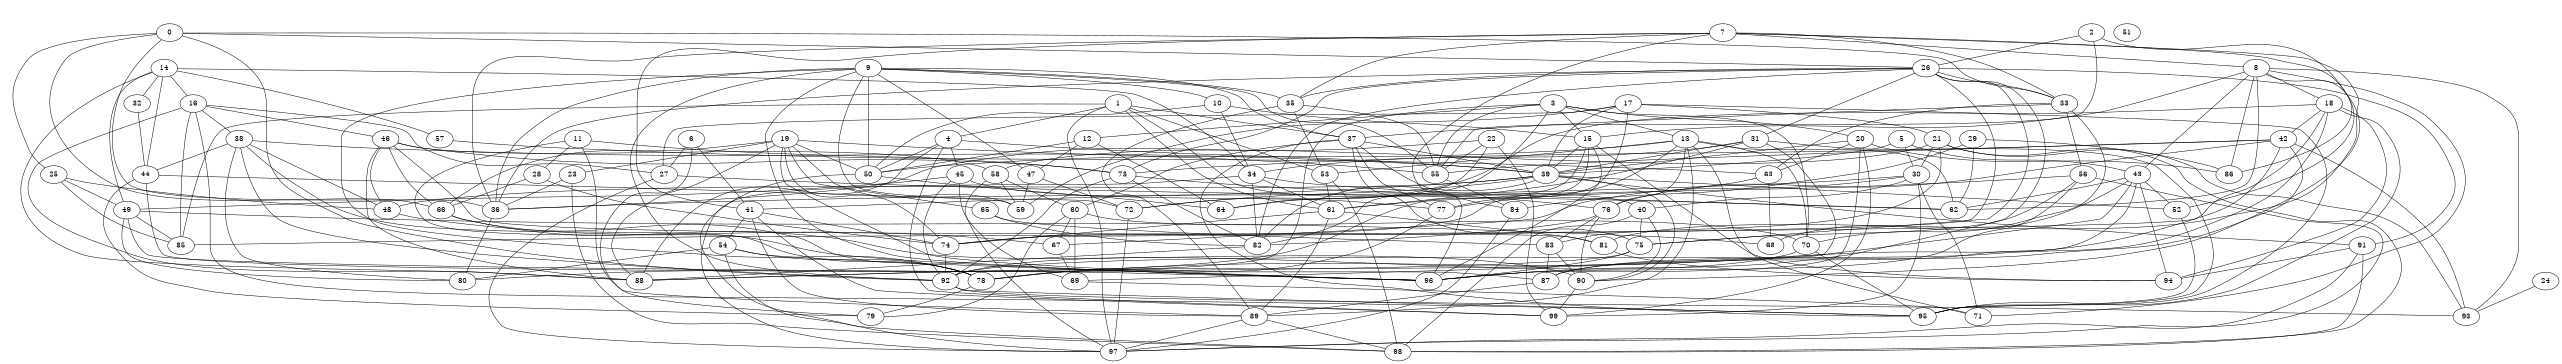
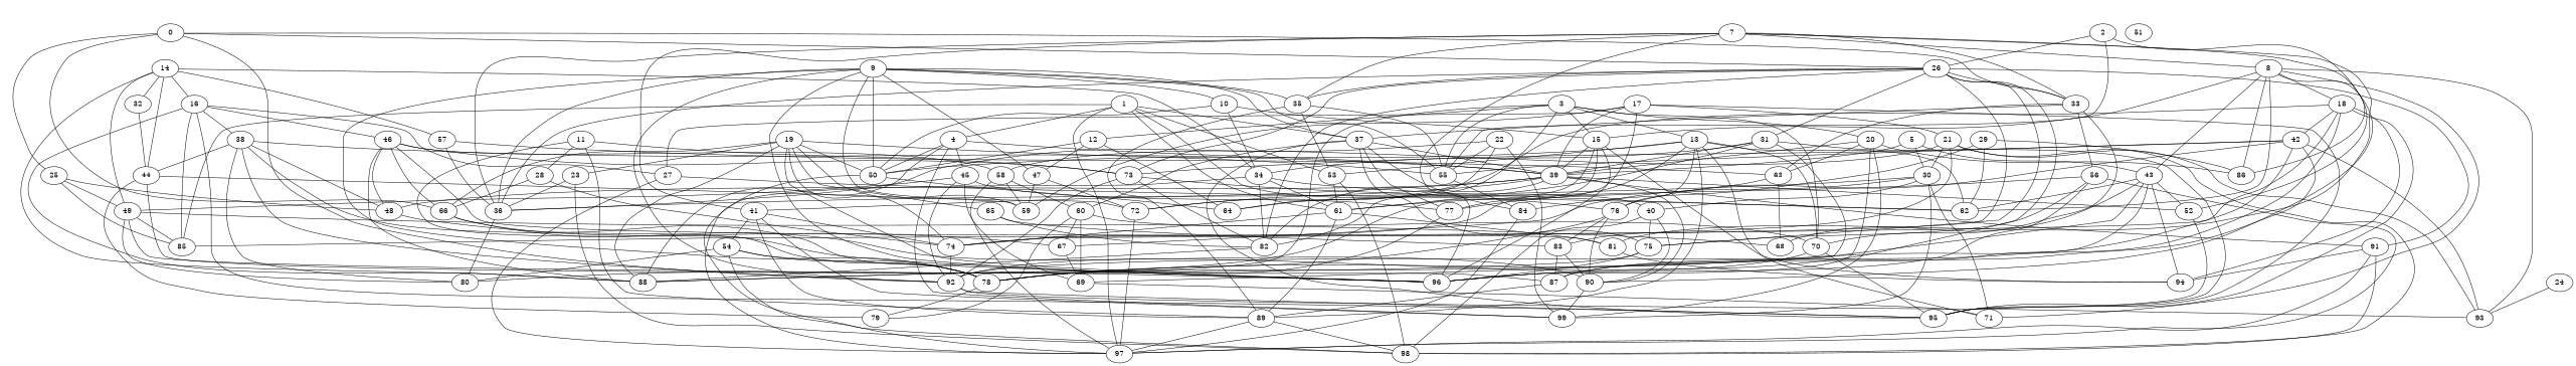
  strict graph {
    edge [is_available=True prob=1.0]
    0
    25
    26
    33
    36
    66
    92
    85
    49
    48
    35
    96
    73
    74
    82
    31
    75
    91
    37
    70
    63
    56
    80
    45
    77
    69
    78
    90
    93
    95
    1
    4
    40
    53
    61
    97
    39
    50
    88
    99
    84
    60
    98
    81
    89
    2
    55
    86
    3
    12
    13
    15
    20
    64
    47
    62
    71
    76
    94
    79
    41
    52
    72
    5
    30
    43
    67
    87
    68
-   6
    27
    54
    7
    8
    18
    42
    9
    10
    34
    59
    11
    28
    83
    14
    16
    32
    44
    57
    38
    46
    58
    17
    21
    19
    23
    65
    22
    24
    29
    51
    0 -- 25 [prob=0.720146463236]
    0 -- 26
    0 -- 33 [prob=0.118086948698]
-   0 -- 36
+   57 -- 36
    0 -- 66 [prob=0.405600679048]
    0 -- 92 [prob=0.380912569424]
    25 -- 85 [prob=0.948204128803]
    25 -- 49 [prob=0.57621686125]
    25 -- 48 [prob=0.839988121923]
    26 -- 33 [prob=0.248192116512]
    26 -- 36 [prob=0.350099596277]
    26 -- 35 [prob=0.859238799731]
    26 -- 96 [prob=0.56687066475]
    26 -- 73 [prob=0.42695733703]
    26 -- 74 [prob=0.312142389452]
    26 -- 82 [prob=0.672486639454]
    26 -- 31
    26 -- 75 [prob=0.657491657622]
    26 -- 91 [prob=0.671752115927]
    33 -- 37 [prob=0.138719381272]
    33 -- 70 [prob=0.235167621004]
    33 -- 63
    33 -- 56 [prob=0.990205829536]
    36 -- 80
    66 -- 78 [prob=0.746688736543]
    66 -- 90 [prob=0.442660210882]
    92 -- 93 [prob=0.367601807479]
    92 -- 95 [prob=0.851534460291]
    49 -- 85 [prob=0.46545863037]
    49 -- 96 [prob=0.178740323396]
    49 -- 80 [prob=0.155443511717]
    49 -- 68
    48 -- 67
    35 -- 53 [prob=0.256457550439]
    35 -- 89
    35 -- 55 [prob=0.978772998599]
    73 -- 92 [prob=0.424963513983]
    73 -- 82 [prob=0.853916867859]
    73 -- 76
    74 -- 92 [prob=0.759108985897]
    82 -- 88 [prob=0.974050230003]
    31 -- 69 [prob=0.39690868516]
    31 -- 95
    31 -- 61 [prob=0.350143278577]
    31 -- 39
    31 -- 34 [prob=0.267913555817]
    75 -- 96 [prob=0.154260162457]
    75 -- 88
    91 -- 97 [prob=0.176336626959]
    91 -- 98
    91 -- 94 [prob=0.63192115643]
    37 -- 75 [prob=0.604765394771]
    37 -- 77 [prob=0.783628386097]
    37 -- 95 [prob=0.0690089083492]
    37 -- 39 [prob=0.0324477697227]
    37 -- 84
    37 -- 60 [prob=0.768935451858]
    70 -- 92 [prob=0.364960069983]
    70 -- 95 [prob=0.940171799855]
    63 -- 77 [prob=0.232885007079]
    63 -- 68 [prob=0.695060607397]
    56 -- 96 [prob=0.71783639426]
    56 -- 75 [prob=0.848003832804]
    56 -- 61 [prob=0.708132598995]
    56 -- 97
    45 -- 92 [prob=0.14744216201]
    45 -- 49
    45 -- 77 [prob=0.432357517337]
    45 -- 69 [prob=0.819451593222]
    77 -- 78 [prob=0.0538812301534]
    69 -- 71
    78 -- 79 [prob=0.66830943218]
    90 -- 99 [prob=0.369849326231]
    1 -- 85 [prob=0.494806268769]
    1 -- 37 [prob=0.966932098315]
    1 -- 4 [prob=0.0961966508141]
    1 -- 40 [prob=0.879714401566]
    1 -- 53
    1 -- 61
    1 -- 97
    4 -- 45
    4 -- 39 [prob=0.20793719833]
    4 -- 50 [prob=0.723130509336]
    4 -- 88 [prob=0.61650408637]
    4 -- 99 [prob=0.389929575237]
    40 -- 75
    40 -- 90 [prob=0.318446272082]
    40 -- 98 [prob=0.345831129351]
    53 -- 61 [prob=0.558440265087]
    53 -- 98 [prob=0.377627461251]
    61 -- 74 [prob=0.0203969234094]
    61 -- 81
    61 -- 89
    39 -- 48 [prob=0.364351397392]
    39 -- 82 [prob=0.343925302444]
    39 -- 91 [prob=0.505524218908]
    39 -- 90 [prob=0.839612503419]
    39 -- 41 [prob=0.116994346097]
    39 -- 52 [prob=0.577782646606]
    39 -- 72 [prob=0.698730425785]
    50 -- 98 [prob=0.944743925791]
    50 -- 64
    84 -- 97
    60 -- 70 [prob=0.930440169487]
    60 -- 69
    60 -- 79 [prob=0.944638222867]
    60 -- 67 [prob=0.898532605979]
    81 -- 94 [prob=0.74030823748]
    89 -- 97
    89 -- 98 [prob=0.117966923475]
    2 -- 26 [prob=0.742866641683]
    2 -- 55 [prob=0.645269462014]
    2 -- 86 [prob=0.554345378711]
    55 -- 84 [prob=0.78093415772]
    3 -- 70 [prob=0.913050768327]
    3 -- 78 [prob=0.707621961647]
    3 -- 55 [prob=0.17151630203]
    3 -- 12
    3 -- 13
    3 -- 15 [prob=0.086527511024]
    3 -- 20 [prob=0.172329274795]
    3 -- 64 [prob=0.379824275136]
    12 -- 50 [prob=0.170347420219]
    12 -- 64 [prob=0.788784211357]
    12 -- 47 [prob=0.51080731112]
    13 -- 74 [prob=0.420246429202]
    13 -- 70
    13 -- 53
    13 -- 50
    13 -- 89 [prob=0.35596079997]
    13 -- 62 [prob=0.157016814932]
    13 -- 71 [prob=0.746524692627]
    13 -- 76 [prob=0.680178687598]
    15 -- 96 [prob=0.986909179965]
    15 -- 82
    15 -- 80 [prob=0.436211682292]
    15 -- 39 [prob=0.358759695363]
    15 -- 94 [prob=0.434101374968]
    20 -- 96
    20 -- 63 [prob=0.0113619431887]
    20 -- 39 [prob=0.836252076463]
    20 -- 99 [prob=0.545492140563]
    20 -- 86 [prob=0.154741686157]
    47 -- 72
    47 -- 59
-   76 -- 82 [prob=0.683902093028]
+   76 -- 78 [prob=0.683902093028]
    76 -- 90 [prob=0.456456427792]
    76 -- 83 [prob=0.0495473360031]
    41 -- 74 [prob=0.113688022154]
    41 -- 99 [prob=0.577210067983]
    41 -- 89
    41 -- 54 [prob=0.477186595554]
    52 -- 95 [prob=0.753155717211]
    72 -- 97 [prob=0.0661532837027]
    5 -- 39 [prob=0.300025464448]
    5 -- 30
    5 -- 43 [prob=0.764202896485]
    30 -- 36 [prob=0.549597146969]
    30 -- 40 [prob=0.445778022944]
    30 -- 99
    30 -- 71 [prob=0.248432720721]
    30 -- 67 [prob=0.110264635356]
    43 -- 78
    43 -- 62 [prob=0.403874943274]
    43 -- 94
    43 -- 52
    43 -- 87
    43 -- 68 [prob=0.498984023133]
    67 -- 69 [prob=0.201342828009]
    87 -- 89 [prob=0.404689317767]
-   6 -- 79 [prob=0.946602746952]
-   6 -- 41 [prob=0.190408480202]
-   6 -- 27 [prob=0.998426200225]
    27 -- 97 [prob=0.271976604661]
    27 -- 62 [prob=0.253578420875]
    54 -- 96 [prob=0.252075441119]
    54 -- 80
    54 -- 78 [prob=0.708988397925]
    54 -- 97 [prob=0.958650625226]
    7 -- 33 [prob=0.385252129309]
    7 -- 36
    7 -- 35 [prob=0.777015220339]
    7 -- 96 [prob=0.144557330305]
    7 -- 81 [prob=0.304558800428]
    7 -- 41
    7 -- 52
    7 -- 8
    8 -- 90
    8 -- 93 [prob=0.483806941508]
    8 -- 86 [prob=0.508475527777]
    8 -- 15
    8 -- 62 [prob=0.620213246816]
    8 -- 71 [prob=0.798913266112]
    8 -- 43 [prob=0.503414903313]
    8 -- 18 [prob=0.716503162702]
    18 -- 92 [prob=0.733431240631]
    18 -- 85 [prob=0.88752113542]
    18 -- 95 [prob=0.202548395208]
    18 -- 94 [prob=0.118918759617]
    18 -- 72
    18 -- 42 [prob=0.692481415477]
    42 -- 73
    42 -- 93 [prob=0.704930983956]
    42 -- 88 [prob=0.821010893833]
    42 -- 55 [prob=0.941319007867]
    42 -- 76 [prob=0.809094078068]
    42 -- 87
    9 -- 36 [prob=0.952952186744]
    9 -- 92
    9 -- 35 [prob=0.331928602437]
    9 -- 96
    9 -- 37 [prob=0.863022057069]
    9 -- 78 [prob=0.528775160239]
    9 -- 50
    9 -- 55
    9 -- 47 [prob=0.559774835174]
    9 -- 72 [prob=0.914955975693]
    9 -- 10
    10 -- 50 [prob=0.235956621508]
    10 -- 15 [prob=0.852405829148]
    10 -- 34
    34 -- 82 [prob=0.892150108437]
    34 -- 61 [prob=0.941487758492]
    34 -- 97 [prob=0.24217342341]
    34 -- 62 [prob=0.497037542754]
    11 -- 73 [prob=0.00135692255711]
    11 -- 78
    11 -- 89
    11 -- 28
    28 -- 66 [prob=0.0798547857629]
    28 -- 74
    83 -- 90 [prob=0.44038068239]
    83 -- 87
    14 -- 49
    14 -- 88 [prob=0.557697873241]
    14 -- 34 [prob=0.374737240974]
    14 -- 16 [prob=0.930405029056]
    14 -- 32 [prob=0.677976663795]
    14 -- 44 [prob=0.817407068545]
    14 -- 57 [prob=0.0700230761807]
    16 -- 85 [prob=0.327704942606]
    16 -- 95 [prob=0.443153091246]
    16 -- 88 [prob=0.905554231105]
    16 -- 27 [prob=0.000982703097926]
    16 -- 38 [prob=0.234952977608]
    16 -- 46 [prob=0.691295358742]
    32 -- 44 [prob=0.418355355467]
    44 -- 79
    44 -- 87 [prob=0.826117396059]
    44 -- 59 [prob=0.160637741478]
    57 -- 63 [prob=0.0659334142212]
    38 -- 92 [prob=0.164762443685]
    38 -- 48 [prob=0.0734136142291]
    38 -- 96 [prob=0.927390697689]
    38 -- 80 [prob=0.774575583769]
    38 -- 39 [prob=0.628268818029]
    38 -- 44 [prob=0.64218443523]
    46 -- 66 [prob=0.202069921015]
    46 -- 48
    46 -- 73 [prob=0.780578840241]
    46 -- 88 [prob=0.397753404502]
    46 -- 81
    46 -- 58 [prob=0.440561759314]
    58 -- 97
    58 -- 60
    58 -- 59 [prob=0.878437087624]
    17 -- 77 [prob=0.899313139315]
    17 -- 95 [prob=0.922739493872]
    17 -- 39 [prob=0.345175634563]
    17 -- 27 [prob=0.508436997202]
    17 -- 59 [prob=0.549099382665]
    17 -- 21 [prob=0.934613412203]
    21 -- 93 [prob=0.637820625643]
    21 -- 98 [prob=0.135483589044]
    21 -- 30 [prob=0.707479197925]
    21 -- 83 [prob=0.800659694522]
    21 -- 58
    19 -- 66
    19 -- 96
    19 -- 74 [prob=0.871550465481]
    19 -- 50 [prob=0.866797377781]
    19 -- 88 [prob=0.191583298744]
    19 -- 55 [prob=0.513019716433]
    19 -- 59
    19 -- 23
    19 -- 65 [prob=0.928725602112]
    23 -- 36
    23 -- 98 [prob=0.783484534418]
    65 -- 82
    65 -- 83 [prob=0.227584267677]
    22 -- 36 [prob=0.335687758863]
    22 -- 99
    22 -- 55 [prob=0.801389654636]
    22 -- 64
    24 -- 93 [prob=0.184726276974]
    29 -- 84
    29 -- 86 [prob=0.19600933712]
    29 -- 62 [prob=0.589096777899]
  }
